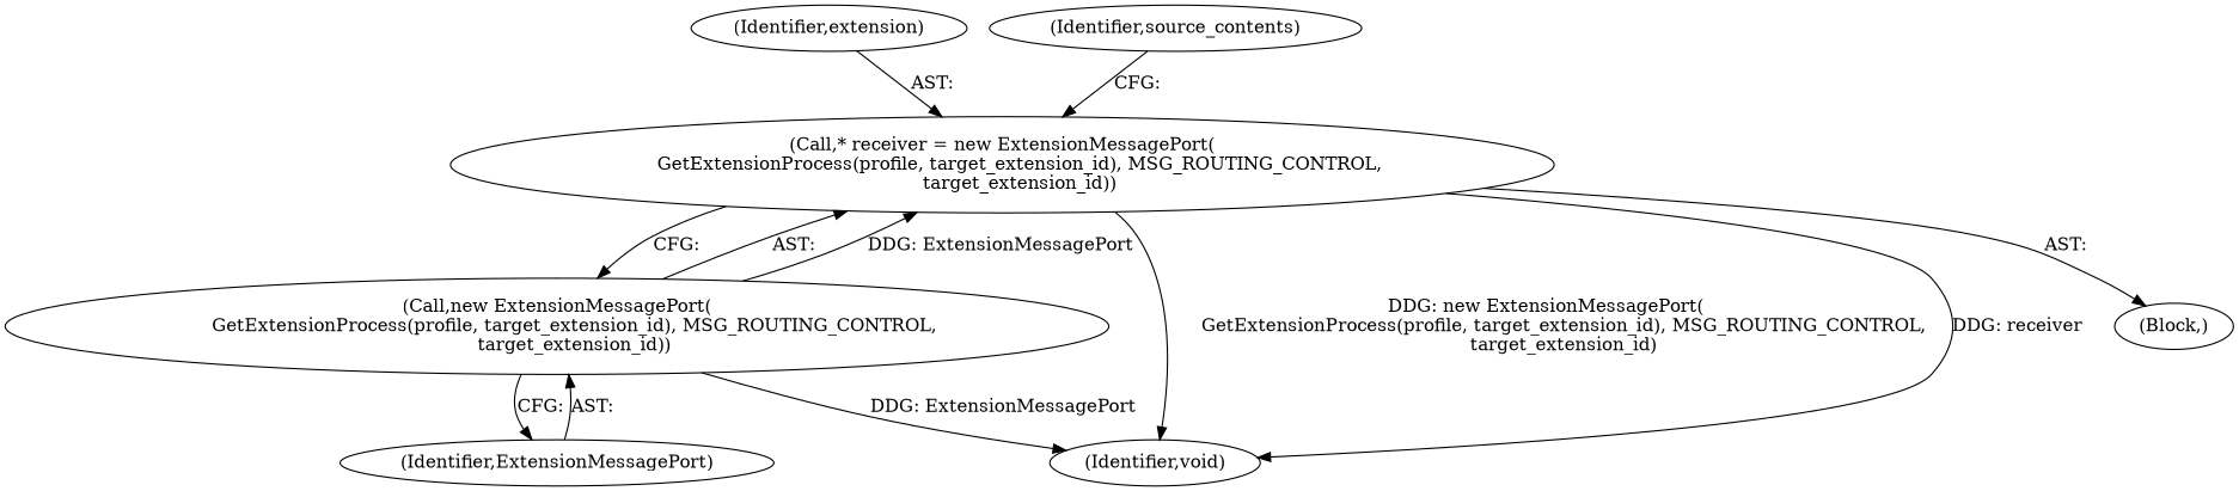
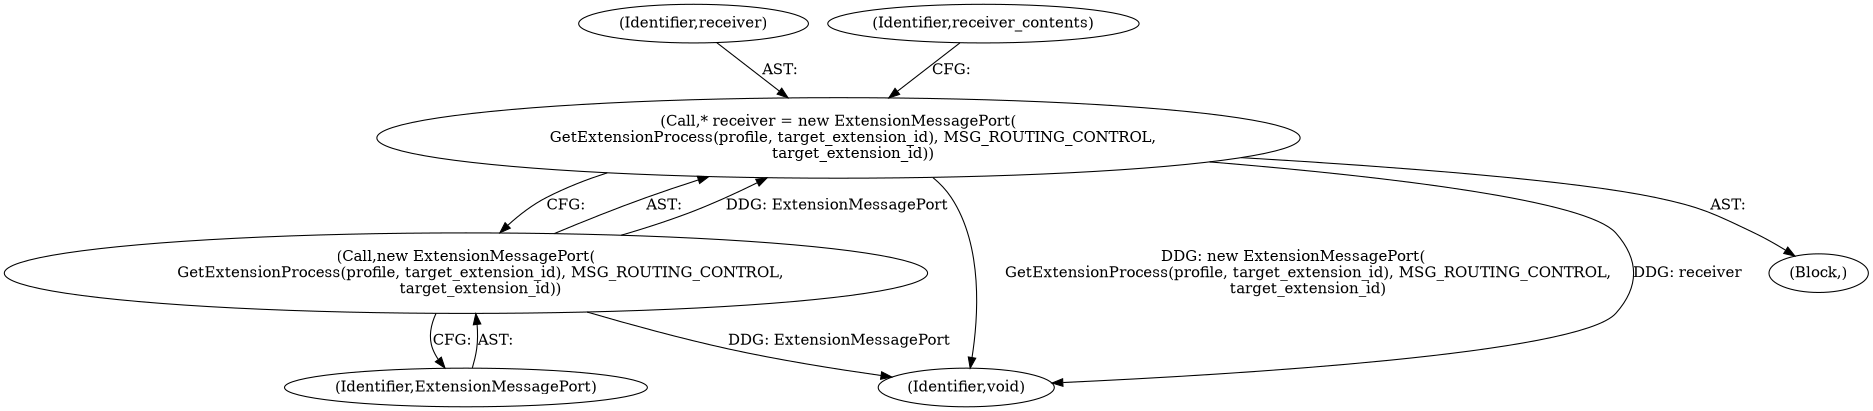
  digraph {
    n1 [label="(Call,* receiver = new ExtensionMessagePort(\n      GetExtensionProcess(profile, target_extension_id), MSG_ROUTING_CONTROL,\n      target_extension_id))"]
    n2 [label="(Call,new ExtensionMessagePort(\n      GetExtensionProcess(profile, target_extension_id), MSG_ROUTING_CONTROL,\n      target_extension_id))"]
    n3 [label="(Identifier,void)"]
    n4 [label="(Block,)"]
    n5 [label="(Identifier,ExtensionMessagePort)"]
-   n6 [label="(Identifier,extension)"]
-   n7 [label="(Identifier,source_contents)"]
+   n6 [label="(Identifier,receiver)"]
+   n7 [label="(Identifier,receiver_contents)"]
    n1 -> n2 [label="CFG: "]
    n1 -> n3 [label="DDG: new ExtensionMessagePort(\n      GetExtensionProcess(profile, target_extension_id), MSG_ROUTING_CONTROL,\n      target_extension_id)"]
    n1 -> n3 [label="DDG: receiver"]
    n1 -> n4 [label="AST: "]
    n2 -> n1 [label="AST: "]
    n2 -> n1 [label="DDG: ExtensionMessagePort"]
    n2 -> n3 [label="DDG: ExtensionMessagePort"]
    n2 -> n5 [label="CFG: "]
    n5 -> n2 [label="AST: "]
    n6 -> n1 [label="AST: "]
    n7 -> n1 [label="CFG: "]
  }
